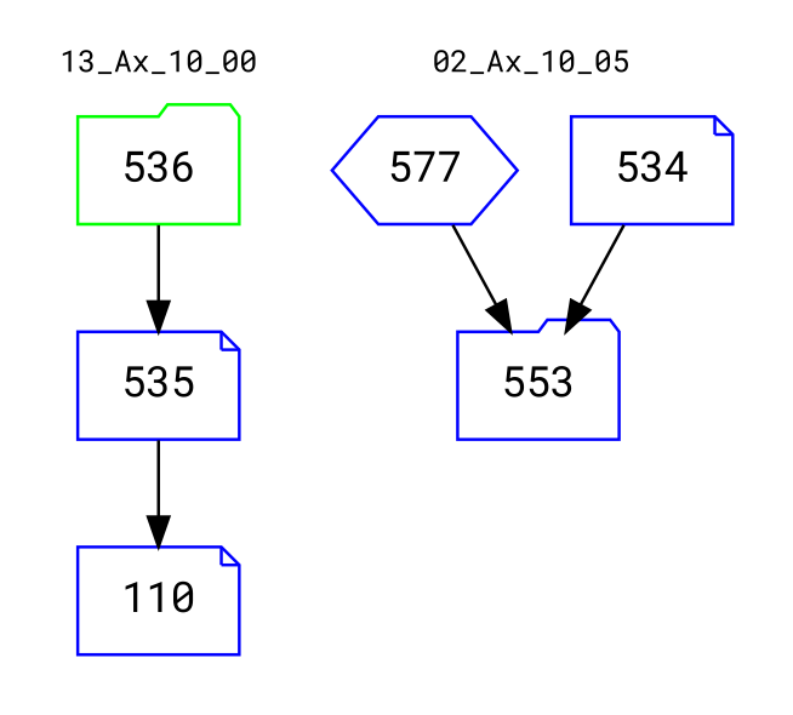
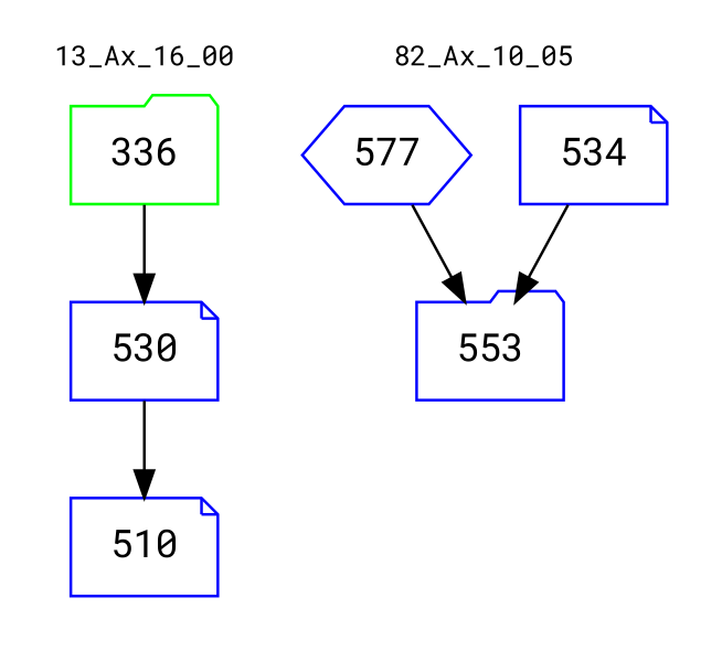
  digraph {
    fontname="Roboto Mono"
    node [color=blue fontname="Roboto Mono" shape=note]
    edge [color=black fontname="Roboto Mono"]
-   n1 [color=green label=536 shape=folder]
-   n2 [label=535]
-   n3 [label=110]
+   n1 [color=green label=336 shape=folder]
+   n2 [label=530]
+   n3 [label=510]
    n4 [label=534]
    n5 [label=553 shape=folder]
    n6 [label=577 shape=hexagon]
    subgraph cluster_1 {
      color=white
      fontsize=10
-     label="13_Ax_10_00"
+     label="13_Ax_16_00"
      n1
      n2
      n3
    }
    subgraph cluster_2 {
      color=white
      fontsize=10
-     label="02_Ax_10_05"
+     label="82_Ax_10_05"
      n4
      n5
      n6
    }
    n1 -> n2
    n2 -> n3
    n4 -> n5
    n6 -> n5
  }
